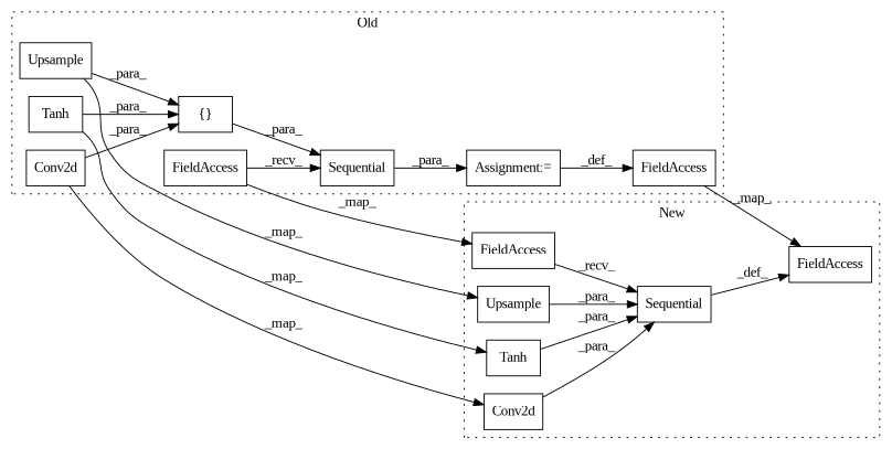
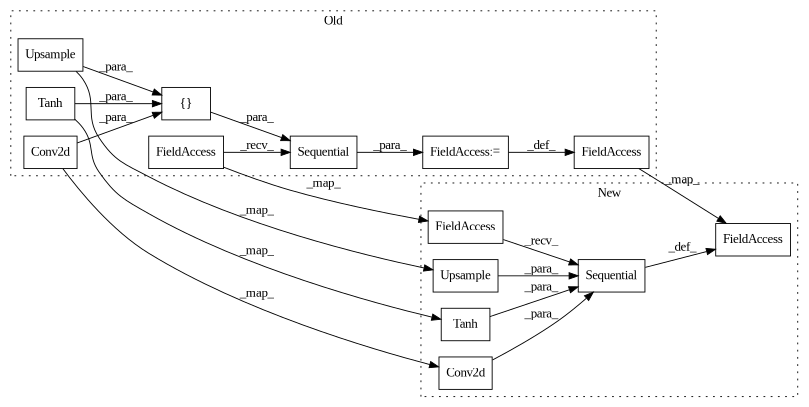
  digraph {
    rankdir=LR
    fontname="Liberation Serif"
    node [a=32 l="9,1" shape=box fontname="Liberation Serif"]
    edge [fontname="Liberation Serif"]
    n1 [label=Upsample s="1669,1679"]
    n2 [a=4 l="1,1" label="{}" s="1659,1736"]
    n3 [l="11,1" label=Sequential s="1763,1779"]
    n4 [l=6 label=Tanh s=1730]
-   n5 [a=7 l=1 label="Assignment:=" s=1753]
+   n5 [a=7 l=1 label="FieldAccess:=" s=1753]
    n6 [l="7,1" label=Conv2d s="1690,1719"]
    n7 [a=22 l=8 label=FieldAccess s=1754]
    n8 [a=22 l=10 label=FieldAccess s=1743]
    n9 [label=Upsample s="1780,1790"]
    n10 [l="11,1" label=Sequential s="1760,1915"]
    n11 [l=6 label=Tanh s=1909]
    n12 [l="7,1" label=Conv2d s="1871,1898"]
    n13 [a=22 l=8 label=FieldAccess s=1751]
    n14 [a=22 l=10 label=FieldAccess s=1740]
    subgraph cluster_1 {
      label=Old
      style=dotted
      n1
      n2
      n3
      n4
      n5
      n6
      n7
      n8
    }
    subgraph cluster_2 {
      label=New
      style=dotted
      n9
      n10
      n11
      n12
      n13
      n14
    }
    n1 -> n2 [label=_para_]
    n1 -> n9 [label=_map_]
    n2 -> n3 [label=_para_]
    n3 -> n5 [label=_para_]
    n4 -> n2 [label=_para_]
    n4 -> n11 [label=_map_]
    n5 -> n8 [label=_def_]
    n6 -> n2 [label=_para_]
    n6 -> n12 [label=_map_]
    n7 -> n3 [label=_recv_]
    n7 -> n13 [label=_map_]
    n8 -> n14 [label=_map_]
    n9 -> n10 [label=_para_]
    n10 -> n14 [label=_def_]
    n11 -> n10 [label=_para_]
    n12 -> n10 [label=_para_]
    n13 -> n10 [label=_recv_]
  }
